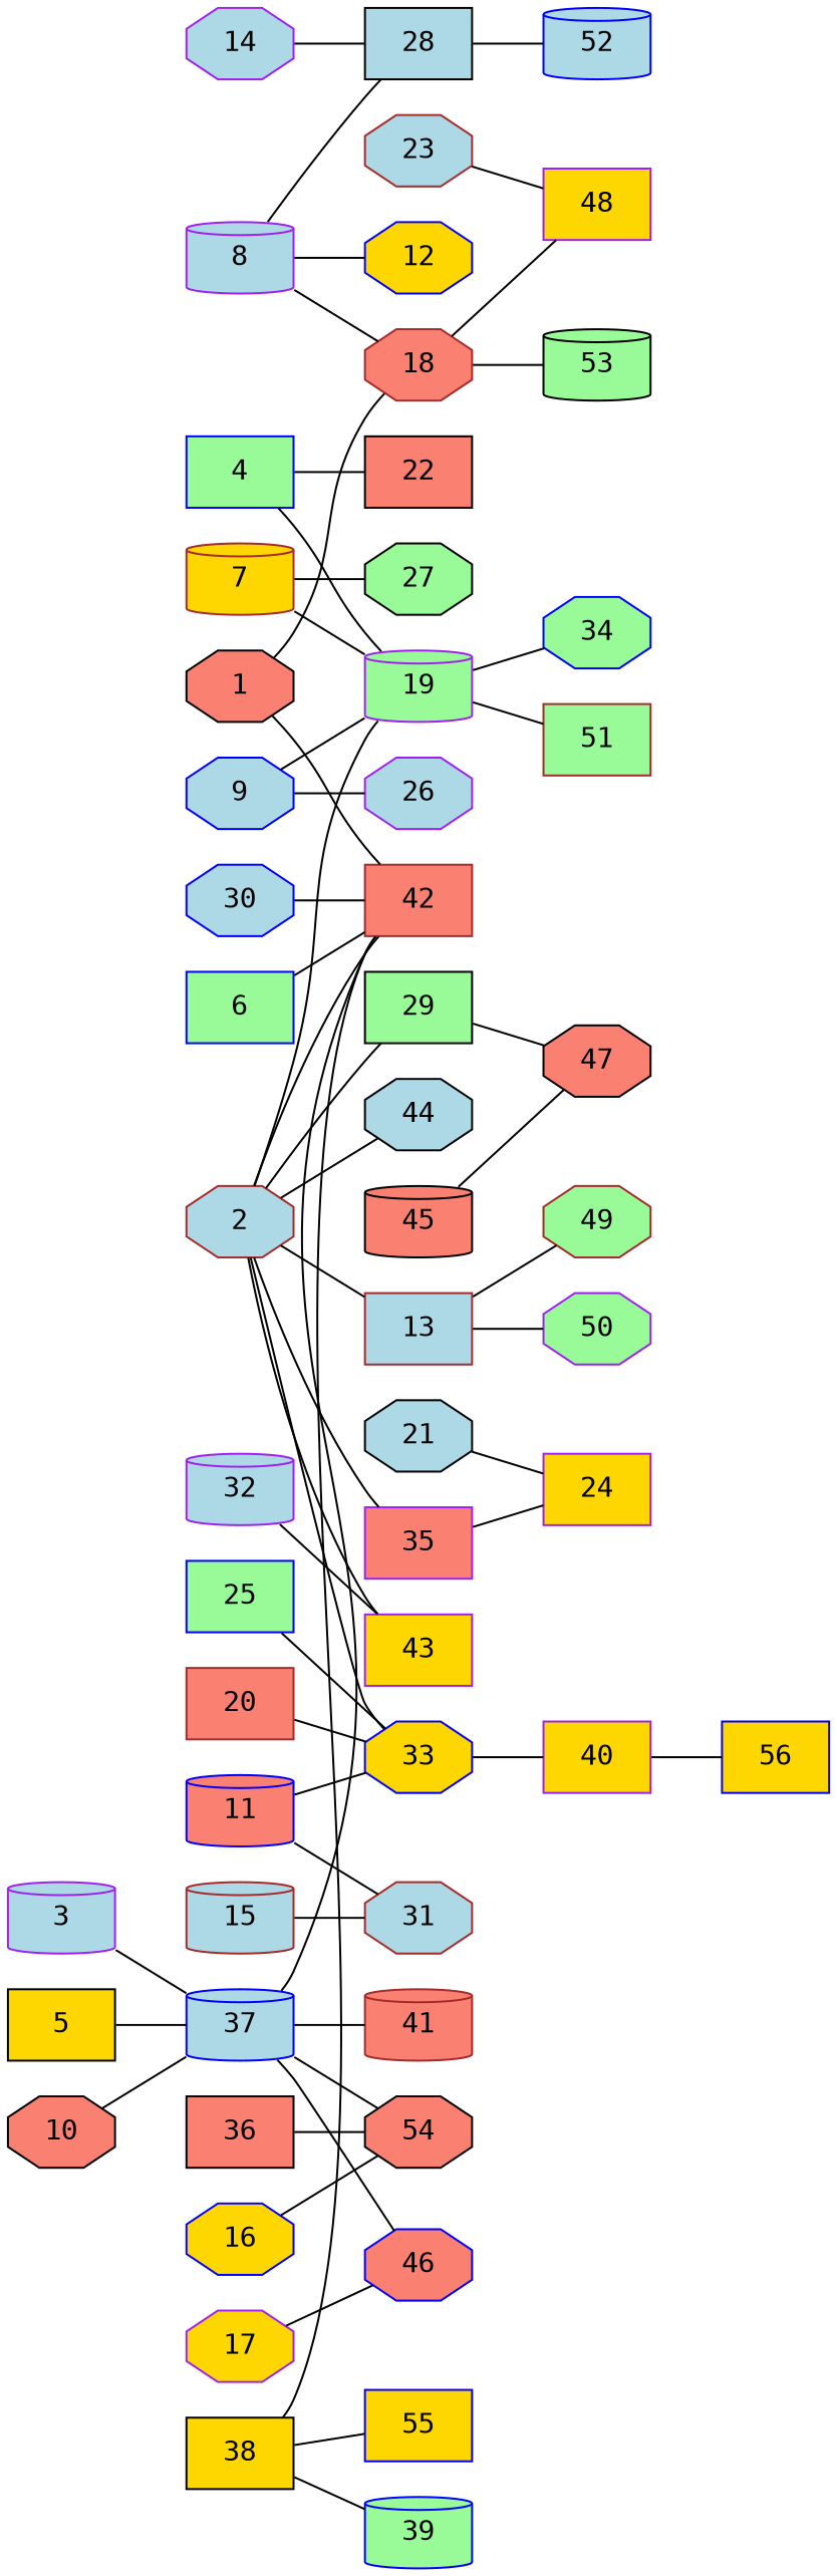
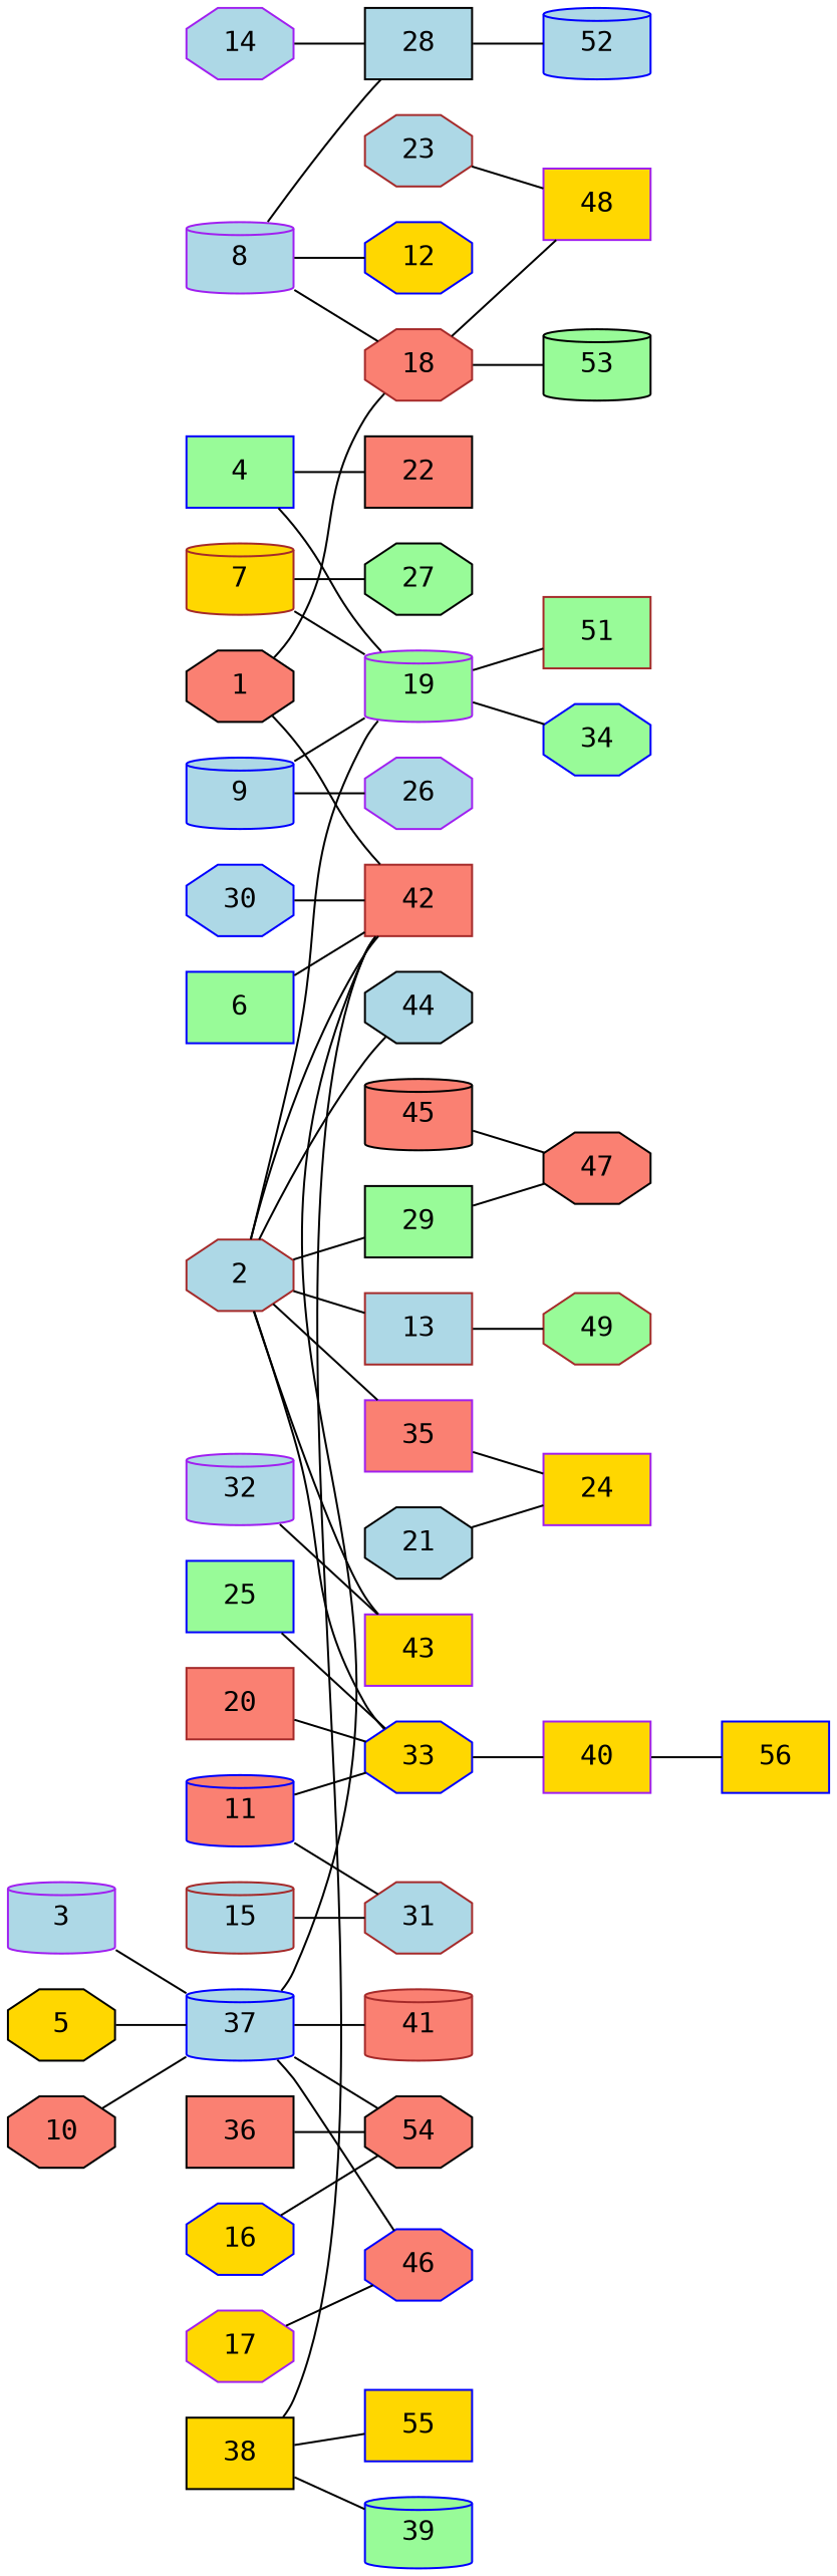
  graph {
    fontname="DejaVu Sans Mono"
    rankdir=LR
    node [color=blue fillcolor=lightblue fontname="DejaVu Sans Mono" shape=octagon style=filled]
    edge [fontname="DejaVu Sans Mono" weight=1.0]
    1 [color=black fillcolor=salmon]
    18 [color=brown fillcolor=salmon]
    42 [color=brown fillcolor=salmon shape=box]
    48 [color=purple fillcolor=gold shape=box]
    53 [color=black fillcolor=palegreen shape=cylinder]
    2 [color=brown]
    13 [color=brown shape=box]
    19 [color=purple fillcolor=palegreen shape=cylinder]
    29 [color=black fillcolor=palegreen shape=box]
    33 [fillcolor=gold]
    35 [color=purple fillcolor=salmon shape=box]
    43 [color=purple fillcolor=gold shape=box]
    44 [color=black]
    49 [color=brown fillcolor=palegreen]
-   50 [color=purple fillcolor=palegreen]
    34 [fillcolor=palegreen]
    51 [color=brown fillcolor=palegreen shape=box]
    24 [color=purple fillcolor=gold shape=box]
    47 [color=black fillcolor=salmon]
    40 [color=purple fillcolor=gold shape=box]
    3 [color=purple shape=cylinder]
    37 [shape=cylinder]
    54 [color=black fillcolor=salmon]
    46 [fillcolor=salmon]
    41 [color=brown fillcolor=salmon shape=cylinder]
    4 [fillcolor=palegreen shape=box]
    22 [color=black fillcolor=salmon shape=box]
-   5 [color=black fillcolor=gold shape=box]
+   5 [color=black fillcolor=gold]
    6 [fillcolor=palegreen shape=box]
    7 [color=brown fillcolor=gold shape=cylinder]
    27 [color=black fillcolor=palegreen]
    8 [color=purple shape=cylinder]
    12 [fillcolor=gold]
    28 [color=black shape=box]
    52 [shape=cylinder]
-   9
+   9 [shape=cylinder]
    26 [color=purple]
    10 [color=black fillcolor=salmon]
    11 [fillcolor=salmon shape=cylinder]
    31 [color=brown]
    14 [color=purple]
    15 [color=brown shape=cylinder]
    16 [fillcolor=gold]
    17 [color=purple fillcolor=gold]
    20 [color=brown fillcolor=salmon shape=box]
    21 [color=black]
    23 [color=brown]
    25 [fillcolor=palegreen shape=box]
    30
    32 [color=purple shape=cylinder]
    56 [fillcolor=gold shape=box]
    36 [color=black fillcolor=salmon shape=box]
    38 [color=black fillcolor=gold shape=box]
    39 [fillcolor=palegreen shape=cylinder]
    55 [fillcolor=gold shape=box]
    45 [color=black fillcolor=salmon shape=cylinder]
    1 -- 18
    1 -- 42
    18 -- 48
    18 -- 53
    2 -- 42
    2 -- 13
    2 -- 19
    2 -- 29
    2 -- 33
    2 -- 35
    2 -- 43
    2 -- 44
    13 -- 49
-   13 -- 50
    19 -- 34
    19 -- 51
    29 -- 47
    33 -- 40
    35 -- 24
    40 -- 56
    3 -- 37
    37 -- 42
    37 -- 54
    37 -- 46
    37 -- 41
    4 -- 19
    4 -- 22
    5 -- 37
    6 -- 42
    7 -- 19
    7 -- 27
    8 -- 18
    8 -- 12
    8 -- 28
    28 -- 52
    9 -- 19
    9 -- 26
    10 -- 37
    11 -- 33
    11 -- 31
    14 -- 28
    15 -- 31
    16 -- 54
    17 -- 46
    20 -- 33
    21 -- 24
    23 -- 48
    25 -- 33
    30 -- 42
    32 -- 43
    36 -- 54
    38 -- 42
    38 -- 39
    38 -- 55
    45 -- 47
  }
